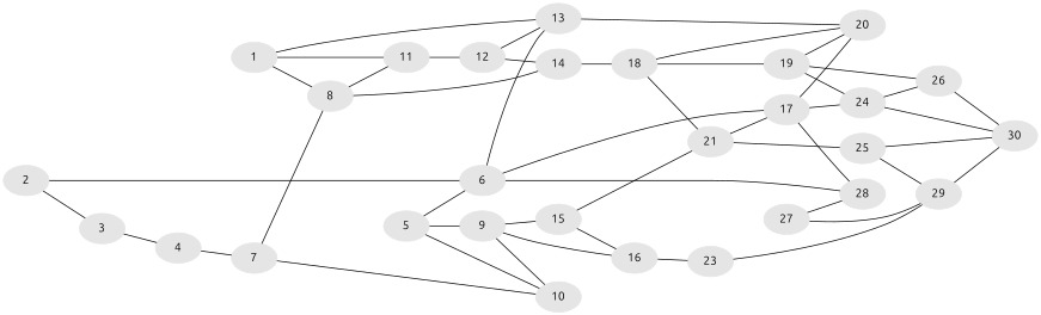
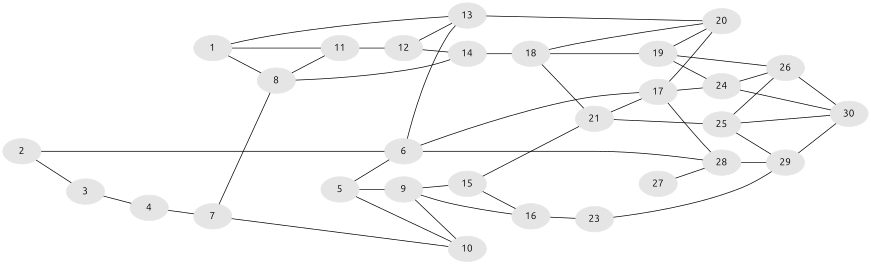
  graph {
    fontname=Ubuntu
    rankdir=LR
    node [color=gray90 fontname=Ubuntu style=filled]
    edge [fontname=Ubuntu weight=1.0]
    1
    11
    13
    8
    4
    7
    12
    20
    2
    3
    6
    17
    28
    10
    5
    9
    15
    16
    24
    29
    14
    18
    21
    23
    19
    25
    26
    30
    27
    1 -- 11
    1 -- 13
    1 -- 8
    11 -- 12
    13 -- 20
    8 -- 11
    8 -- 14
    4 -- 7
    7 -- 8
    7 -- 10 [weight=2.0]
    12 -- 13
    12 -- 14
    2 -- 3
    2 -- 6 [weight=2.0]
    3 -- 4
    6 -- 13
    6 -- 17
    6 -- 28
    17 -- 20
    17 -- 28
    17 -- 24
-   27 -- 29
+   28 -- 29
    5 -- 6
    5 -- 10
    5 -- 9
    9 -- 10
    9 -- 15
    9 -- 16
    15 -- 16
    15 -- 21
    16 -- 23
    24 -- 26
    24 -- 30
    29 -- 30
    14 -- 18 [weight=2.0]
    18 -- 20
    18 -- 21
    18 -- 19
    21 -- 17
    21 -- 25
    23 -- 29
    19 -- 20
    19 -- 24
    19 -- 26
    25 -- 29
+   25 -- 26
    25 -- 30
    26 -- 30
    27 -- 28 [weight=2.0]
  }
